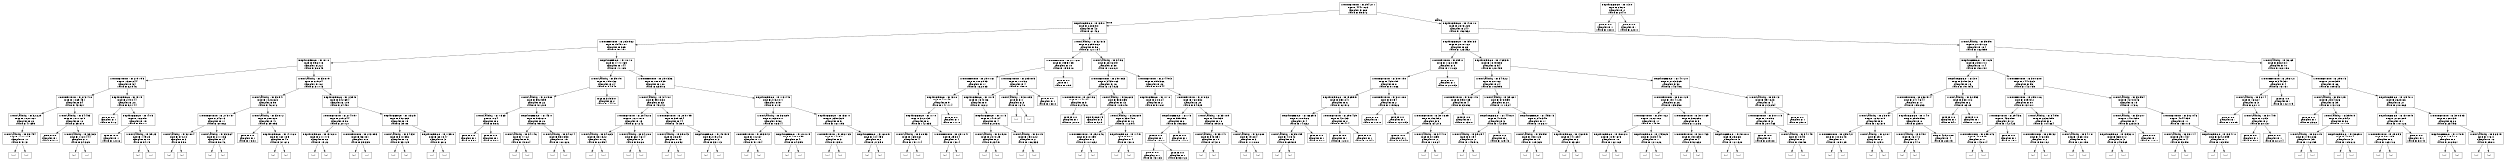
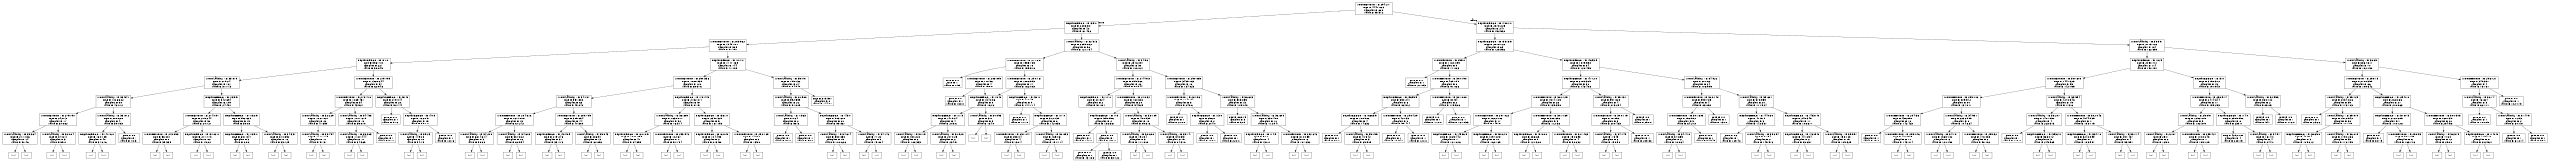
  digraph {
    node [shape=box]
    n1 [label="WOA_TEMP_K <= 294.271\nmse = 4447.023\nsamples = 668\nvalue = 95.572"]
    n2 [label="Depth_GEBCO <= -35.0\nmse = 2283.501\nsamples = 421\nvalue = 61.466"]
    n3 [label="Depth_GEBCO <= -4081.0\nmse = 2873.225\nsamples = 247\nvalue = 152.532"]
    n4 [label="WOA_TEMP_K <= 283.962\nmse = 1545.787\nsamples = 365\nvalue = 51.797"]
    n5 [label="WOA_Salinity <= 32.513\nmse = 2695.862\nsamples = 56\nvalue = 121.184"]
    n6 [label="Depth_GEBCO <= -5513.5\nmse = 2018.722\nsamples = 63\nvalue = 123.352"]
    n7 [label="WOA_Salinity <= 35.591\nmse = 2773.726\nsamples = 184\nvalue = 162.559"]
    n8 [label="Depth_GEBCO <= -81.0\nmse = 996.413\nsamples = 221\nvalue = 38.849"]
    n9 [label="Depth_GEBCO <= -107.0\nmse = 1741.469\nsamples = 144\nvalue = 71.189"]
    n10 [label="WOA_TEMP_K <= 277.681\nmse = 1955.785\nsamples = 18\nvalue = 155.918"]
    n11 [label="WOA_Salinity <= 34.96\nmse = 2346.097\nsamples = 38\nvalue = 108.027"]
    n12 [label="WOA_Salinity <= 33.879\nmse = 675.24\nsamples = 167\nvalue = 31.713"]
    n13 [label="WOA_TEMP_K <= 279.795\nmse = 1328.244\nsamples = 54\nvalue = 62.946"]
    n14 [label="WOA_TEMP_K <= 290.336\nmse = 1808.539\nsamples = 120\nvalue = 65.576"]
    n15 [label="WOA_Salinity <= 35.191\nmse = 759.732\nsamples = 24\nvalue = 94.948"]
    n16 [label="WOA_Salinity <= 33.541\nmse = 1026.622\nsamples = 58\nvalue = 46.072"]
    n17 [label="Depth_GEBCO <= -139.5\nmse = 342.694\nsamples = 109\nvalue = 24.491"]
    n18 [label="WOA_TEMP_K <= 273.418\nmse = 1069.451\nsamples = 34\nvalue = 43.927"]
    n19 [label="Depth_GEBCO <= -51.5\nmse = 279.044\nsamples = 20\nvalue = 92.744"]
    n20 [label="WOA_TEMP_K <= 275.757\nmse = 2427.3\nsamples = 17\nvalue = 60.862"]
    n21 [label="WOA_Salinity <= 33.872\nmse = 208.828\nsamples = 41\nvalue = 39.053"]
    n22 [label="WOA_TEMP_K <= 274.097\nmse = 219.244\nsamples = 90\nvalue = 20.727"]
    n23 [label="Depth_GEBCO <= -132.5\nmse = 552.665\nsamples = 19\nvalue = 39.88"]
    n24 [label="WOA_Salinity <= 33.364\nmse = 211.136\nsamples = 14\nvalue = 50.46"]
    n25 [label="WOA_Salinity <= 32.804\nmse = 8702.0\nsamples = 3\nvalue = 99.0"]
    n26 [label="Depth_GEBCO <= -4176.0\nmse = 160.185\nsamples = 40\nvalue = 37.676"]
    n27 [label="mse = 0.0\nsamples = 1\nvalue = 78.31"]
    n28 [label="(...)"]
    n29 [label="(...)"]
    n30 [label="(...)"]
    n31 [label="(...)"]
    n32 [label="(...)"]
    n33 [label="(...)"]
    n34 [label="WOA_TEMP_K <= 273.893\nmse = 56.081\nsamples = 8\nvalue = 35.339"]
    n35 [label="Depth_GEBCO <= -3782.0\nmse = 211.778\nsamples = 82\nvalue = 19.22"]
    n36 [label="Depth_GEBCO <= -135.0\nmse = 681.847\nsamples = 3\nvalue = 68.6"]
    n37 [label="WOA_Salinity <= 34.337\nmse = 310.352\nsamples = 16\nvalue = 33.725"]
    n38 [label="(...)"]
    n39 [label="(...)"]
    n40 [label="(...)"]
    n41 [label="(...)"]
    n42 [label="(...)"]
    n43 [label="(...)"]
    n44 [label="(...)"]
    n45 [label="(...)"]
    n46 [label="WOA_Salinity <= 32.229\nmse = 1021.021\nsamples = 22\nvalue = 47.699"]
    n47 [label="WOA_Salinity <= 34.483\nmse = 1077.615\nsamples = 12\nvalue = 35.878"]
    n48 [label="mse = 0.0\nsamples = 1\nvalue = 51.2"]
    n49 [label="Depth_GEBCO <= -40.5\nmse = 166.891\nsamples = 19\nvalue = 95.711"]
    n50 [label="WOA_Salinity <= 33.454\nmse = 1177.179\nsamples = 17\nvalue = 51.31"]
    n51 [label="WOA_Salinity <= 33.303\nmse = 1120.444\nsamples = 11\nvalue = 34.369"]
    n52 [label="mse = 0.0\nsamples = 1\nvalue = 57.0"]
    n53 [label="(...)"]
    n54 [label="(...)"]
    n55 [label="(...)"]
    n56 [label="(...)"]
    n57 [label="WOA_Salinity <= 35.23\nmse = 149.28\nsamples = 18\nvalue = 94.79"]
    n58 [label="mse = -0.0\nsamples = 1\nvalue = 120.6"]
    n59 [label="(...)"]
    n60 [label="(...)"]
    n61 [label="WOA_Salinity <= 34.787\nmse = 951.388\nsamples = 63\nvalue = 49.242"]
    n62 [label="Depth_GEBCO <= -1314.5\nmse = 2132.071\nsamples = 57\nvalue = 81.91"]
    n63 [label="WOA_Salinity <= 20.588\nmse = 592.599\nsamples = 22\nvalue = 91.209"]
    n64 [label="mse = 315.507\nsamples = 2\nvalue = 144.81"]
    n65 [label="WOA_TEMP_K <= 284.616\nmse = 1617.878\nsamples = 19\nvalue = 67.242"]
    n66 [label="WOA_TEMP_K <= 289.795\nmse = 385.894\nsamples = 44\nvalue = 40.389"]
    n67 [label="WOA_Salinity <= 36.689\nmse = 1638.817\nsamples = 52\nvalue = 76.314"]
    n68 [label="Depth_GEBCO <= -361.0\nmse = 2390.325\nsamples = 5\nvalue = 161.193"]
    n69 [label="WOA_Salinity <= 34.208\nmse = 6614.614\nsamples = 3\nvalue = 98.68"]
    n70 [label="WOA_Salinity <= 34.603\nmse = 381.322\nsamples = 16\nvalue = 60.954"]
    n71 [label="Depth_GEBCO <= -4875.5\nmse = 219.246\nsamples = 31\nvalue = 33.113"]
    n72 [label="WOA_Salinity <= 35.843\nmse = 286.97\nsamples = 13\nvalue = 60.852"]
    n73 [label="(...)"]
    n74 [label="(...)"]
    n75 [label="(...)"]
    n76 [label="(...)"]
    n77 [label="(...)"]
    n78 [label="(...)"]
    n79 [label="(...)"]
    n80 [label="(...)"]
    n81 [label="Depth_GEBCO <= -2010.5\nmse = 1880.855\nsamples = 41\nvalue = 84.359"]
    n82 [label="WOA_TEMP_K <= 293.942\nmse = 102.67\nsamples = 11\nvalue = 51.794"]
    n83 [label="Depth_GEBCO <= -600.5\nmse = 104.453\nsamples = 2\nvalue = 213.58"]
    n84 [label="WOA_TEMP_K <= 292.769\nmse = 1475.0\nsamples = 3\nvalue = 135.0"]
    n85 [label="(...)"]
    n86 [label="(...)"]
    n87 [label="(...)"]
    n88 [label="(...)"]
    n89 [label="(...)"]
    n90 [label="(...)"]
    n91 [label="(...)"]
    n92 [label="(...)"]
    n93 [label="WOA_Salinity <= 7.363\nmse = 0.24\nsamples = 2\nvalue = 58.6"]
    n94 [label="Depth_GEBCO <= -43.0\nmse = 503.618\nsamples = 20\nvalue = 95.867"]
    n95 [label="mse = 0.0\nsamples = 1\nvalue = 58.0"]
    n96 [label="mse = 0.0\nsamples = 1\nvalue = 59.0"]
    n97 [label="WOA_Salinity <= 34.674\nmse = 530.858\nsamples = 15\nvalue = 100.626"]
    n98 [label="WOA_Salinity <= 34.146\nmse = 77.22\nsamples = 5\nvalue = 79.804"]
    n99 [label="(...)"]
    n100 [label="(...)"]
    n101 [label="(...)"]
    n102 [label="(...)"]
    n103 [label="mse = 0.0\nmse = 1\nvalue = 7.95"]
    n104 [label="WOA_TEMP_K <= 290.161\nmse = 1086.993\nsamples = 17\nvalue = 162.083"]
    n105 [label="WOA_TEMP_K <= 274.973\nmse = 859.366\nsamples = 22\nvalue = 90.544"]
    n106 [label="WOA_TEMP_K <= 290.865\nmse = 3439.763\nsamples = 16\nvalue = 134.923"]
    n107 [label="Depth_GEBCO <= -10.5\nmse = 1340.36\nsamples = 8\nvalue = 182.2"]
    n108 [label="Depth_GEBCO <= -30.0\nmse = 410.49\nsamples = 9\nvalue = 147.714"]
    n109 [label="Depth_GEBCO <= -11.5\nmse = 1475.04\nsamples = 4\nvalue = 205.6"]
    n110 [label="mse = 0.0\nsamples = 1\nvalue = 177.0"]
    n111 [label="Depth_GEBCO <= -17.0\nmse = 312.139\nsamples = 8\nvalue = 142.833"]
    n112 [label="WOA_Salinity <= 30.19\nmse = 150.222\nsamples = 2\nvalue = 186.333"]
    n113 [label="WOA_Salinity <= 30.928\nmse = 2070.25\nsamples = 2\nvalue = 234.5"]
    n114 [label="WOA_TEMP_K <= 283.805\nmse = 110.56\nsamples = 4\nvalue = 158.8"]
    n115 [label="WOA_Salinity <= 30.093\nmse = 3.0\nsamples = 3\nvalue = 164.0"]
    n116 [label="mse = 0.0\nsamples = 1\nvalue = 138.0"]
    n117 [label="(...)"]
    n118 [label="(...)"]
    n119 [label="(...)"]
    n120 [label="(...)"]
    n121 [label="(...)"]
    n122 [label="(...)"]
    n123 [label="WOA_TEMP_K <= 291.047\nmse = 253.04\nsamples = 4\nvalue = 130.4"]
    n124 [label="WOA_Salinity <= 30.893\nmse = 165.061\nsamples = 4\nvalue = 151.714"]
    n125 [label="(...)"]
    n126 [label="(...)"]
    n127 [label="(...)"]
    n128 [label="(...)"]
    n129 [label="Depth_GEBCO <= -17.0\nmse = 20.824\nsamples = 2\nvalue = 51.087"]
    n130 [label="WOA_TEMP_K <= 278.32\nmse = 760.332\nsamples = 20\nvalue = 94.929"]
    n131 [label="WOA_TEMP_K <= 287.96\nmse = 1147.84\nsamples = 3\nvalue = 243.6"]
    n132 [label="WOA_Salinity <= 36.603\nmse = 503.855\nsamples = 13\nvalue = 109.048"]
    n133 [label="Depth_GEBCO <= -7.5\nmse = 555.556\nsamples = 2\nvalue = 156.667"]
    n134 [label="WOA_Salinity <= 33.189\nmse = 400.939\nsamples = 18\nvalue = 89.316"]
    n135 [label="mse = 0.0\nsamples = 1\nvalue = 43.183"]
    n136 [label="mse = 0.0\nsamples = 1\nvalue = 53.722"]
    n137 [label="mse = 0.0\nsamples = 1\nvalue = 140.0"]
    n138 [label="mse = 0.0\nsamples = 1\nvalue = 190.0"]
    n139 [label="WOA_Salinity <= 32.688\nmse = 19.284\nsamples = 3\nvalue = 111.808"]
    n140 [label="WOA_Salinity <= 33.741\nmse = 348.351\nsamples = 15\nvalue = 84.318"]
    n141 [label="(...)"]
    n142 [label="(...)"]
    n143 [label="(...)"]
    n144 [label="(...)"]
    n145 [label="mse = 0.0\nsamples = 1\nvalue = 270.0"]
    n146 [label="Depth_GEBCO <= -13.0\nmse = 256.0\nsamples = 2\nvalue = 204.0"]
    n147 [label="mse = 868.75\nsamples = 3\nvalue = 92.5"]
    n148 [label="WOA_Salinity <= 36.609\nmse = 338.408\nsamples = 10\nvalue = 112.941"]
    n149 [label="mse = 0.0\nsamples = 1\nvalue = 188.0"]
    n150 [label="mse = 0.0\nsamples = 1\nvalue = 220.0"]
    n151 [label="Depth_GEBCO <= -14.5\nmse = 50.0\nsamples = 4\nvalue = 130.0"]
    n152 [label="WOA_TEMP_K <= 292.646\nmse = 310.059\nsamples = 6\nvalue = 107.692"]
    n153 [label="(...)"]
    n154 [label="(...)"]
    n155 [label="(...)"]
    n156 [label="(...)"]
    n157 [label="WOA_TEMP_K <= 295.0\nmse = 1160.099\nsamples = 9\nvalue = 77.063"]
    n158 [label="Depth_GEBCO <= -4693.5\nmse = 1849.598\nsamples = 54\nvalue = 128.495"]
    n159 [label="Depth_GEBCO <= -16.5\nmse = 2050.701\nsamples = 114\nvalue = 150.797"]
    n160 [label="WOA_Salinity <= 36.69\nmse = 3364.311\nsamples = 70\nvalue = 182.198"]
    n161 [label="mse = 0.0\nsamples = 1\nvalue = 21.053"]
    n162 [label="WOA_TEMP_K <= 300.198\nmse = 469.755\nsamples = 8\nvalue = 91.066"]
    n163 [label="Depth_GEBCO <= -4772.0\nmse = 2183.365\nsamples = 30\nvalue = 146.486"]
    n164 [label="WOA_Salinity <= 34.922\nmse = 601.62\nsamples = 24\nvalue = 106.995"]
    n165 [label="Depth_GEBCO <= -5659.5\nmse = 350.241\nsamples = 6\nvalue = 82.912"]
    n166 [label="WOA_TEMP_K <= 301.088\nmse = 30.54\nsamples = 2\nvalue = 115.526"]
    n167 [label="Depth_GEBCO <= -6665.5\nmse = 108.986\nsamples = 4\nvalue = 74.632"]
    n168 [label="WOA_TEMP_K <= 298.429\nmse = 421.33\nsamples = 2\nvalue = 99.474"]
    n169 [label="mse = 0.0\nsamples = 1\nvalue = 110.0"]
    n170 [label="mse = 0.0\nsamples = 1\nvalue = 121.053"]
    n171 [label="mse = 0.0\nsamples = 1\nvalue = 90.0"]
    n172 [label="WOA_Salinity <= 35.195\nmse = 40.342\nsamples = 3\nvalue = 69.509"]
    n173 [label="mse = 0.0\nsamples = 1\nvalue = 78.947"]
    n174 [label="mse = -0.0\nsamples = 1\nvalue = 120.0"]
    n175 [label="(...)"]
    n176 [label="(...)"]
    n177 [label="WOA_TEMP_K <= 300.725\nmse = 1514.125\nsamples = 26\nvalue = 135.358"]
    n178 [label="WOA_Salinity <= 35.131\nmse = 997.823\nsamples = 4\nvalue = 213.254"]
    n179 [label="WOA_TEMP_K <= 302.148\nmse = 993.785\nsamples = 4\nvalue = 83.052"]
    n180 [label="WOA_Salinity <= 35.687\nmse = 378.559\nsamples = 20\nvalue = 111.924"]
    n181 [label="WOA_TEMP_K <= 297.022\nmse = 1682.182\nsamples = 17\nvalue = 149.51"]
    n182 [label="WOA_TEMP_K <= 301.169\nmse = 386.696\nsamples = 9\nvalue = 112.36"]
    n183 [label="WOA_TEMP_K <= 300.115\nmse = 18.856\nsamples = 3\nvalue = 200.463"]
    n184 [label="mse = 0.0\nsamples = 1\nvalue = 290.0"]
    n185 [label="Depth_GEBCO <= -4936.5\nmse = 1825.442\nsamples = 7\nvalue = 121.026"]
    n186 [label="Depth_GEBCO <= -5002.0\nmse = 1097.673\nsamples = 10\nvalue = 162.169"]
    n187 [label="Depth_GEBCO <= -5108.0\nmse = 236.63\nsamples = 5\nvalue = 121.328"]
    n188 [label="WOA_TEMP_K <= 301.463\nmse = 150.693\nsamples = 4\nvalue = 92.632"]
    n189 [label="(...)"]
    n190 [label="(...)"]
    n191 [label="(...)"]
    n192 [label="(...)"]
    n193 [label="(...)"]
    n194 [label="(...)"]
    n195 [label="(...)"]
    n196 [label="(...)"]
    n197 [label="WOA_Salinity <= 34.749\nmse = 1.345\nsamples = 2\nvalue = 198.58"]
    n198 [label="mse = -0.0\nsamples = 1\nvalue = 209.88"]
    n199 [label="(...)"]
    n200 [label="(...)"]
    n201 [label="WOA_TEMP_K <= 301.685\nmse = 156.992\nsamples = 3\nvalue = 64.273"]
    n202 [label="mse = 0.0\nsamples = 1\nvalue = 130.0"]
    n203 [label="Depth_GEBCO <= -4406.0\nmse = 47.975\nsamples = 3\nvalue = 142.357"]
    n204 [label="Depth_GEBCO <= -4531.5\nmse = 248.345\nsamples = 17\nvalue = 106.677"]
    n205 [label="WOA_Salinity <= 34.478\nmse = 37.655\nsamples = 2\nvalue = 78.864"]
    n206 [label="mse = -0.0\nsamples = 1\nvalue = 54.545"]
    n207 [label="(...)"]
    n208 [label="(...)"]
    n209 [label="mse = 0.2\nsamples = 1\nvalue = 129.48"]
    n210 [label="WOA_Salinity <= 35.294\nmse = 8.154\nsamples = 2\nvalue = 145.576"]
    n211 [label="Depth_GEBCO <= -4609.5\nmse = 441.254\nsamples = 2\nvalue = 83.697"]
    n212 [label="WOA_Salinity <= 35.957\nmse = 158.123\nsamples = 15\nvalue = 109.329"]
    n213 [label="(...)"]
    n214 [label="(...)"]
    n215 [label="(...)"]
    n216 [label="(...)"]
    n217 [label="(...)"]
    n218 [label="(...)"]
    n219 [label="WOA_TEMP_K <= 300.608\nmse = 1441.323\nsamples = 95\nvalue = 142.755"]
    n220 [label="Depth_GEBCO <= -3.0\nmse = 3150.312\nsamples = 19\nvalue = 191.543"]
    n221 [label="WOA_TEMP_K <= 298.73\nmse = 2708.395\nsamples = 66\nvalue = 189.642"]
    n222 [label="WOA_TEMP_K <= 296.721\nmse = 349.397\nsamples = 4\nvalue = 73.731"]
    n223 [label="WOA_TEMP_K <= 299.106\nmse = 809.572\nsamples = 80\nvalue = 137.811"]
    n224 [label="WOA_Salinity <= 33.554\nmse = 4278.346\nsamples = 15\nvalue = 173.6"]
    n225 [label="WOA_TEMP_K <= 298.514\nmse = 2414.644\nsamples = 17\nvalue = 199.293"]
    n226 [label="WOA_Salinity <= 32.553\nmse = 838.102\nsamples = 2\nvalue = 83.05"]
    n227 [label="WOA_TEMP_K <= 294.36\nmse = 436.898\nsamples = 72\nvalue = 142.423"]
    n228 [label="WOA_Salinity <= 34.951\nmse = 2236.599\nsamples = 8\nvalue = 104.664"]
    n229 [label="WOA_Salinity <= 33.207\nmse = 1401.998\nsamples = 4\nvalue = 223.313"]
    n230 [label="WOA_TEMP_K <= 302.046\nmse = 4044.935\nsamples = 11\nvalue = 153.715"]
    n231 [label="mse = 0.0\nsamples = 1\nvalue = 75.0"]
    n232 [label="WOA_TEMP_K <= 299.046\nmse = 400.505\nsamples = 71\nvalue = 143.014"]
    n233 [label="WOA_Salinity <= 34.781\nmse = 1863.182\nsamples = 6\nvalue = 120.158"]
    n234 [label="WOA_TEMP_K <= 299.32\nmse = 476.033\nsamples = 2\nvalue = 58.182"]
    n235 [label="(...)"]
    n236 [label="(...)"]
    n237 [label="(...)"]
    n238 [label="(...)"]
    n239 [label="(...)"]
    n240 [label="(...)"]
    n241 [label="mse = 0.0\nsamples = 1\nvalue = 178.0"]
    n242 [label="Depth_GEBCO <= -3532.0\nmse = 563.072\nsamples = 3\nvalue = 245.969"]
    n243 [label="Depth_GEBCO <= -3347.0\nmse = 3242.899\nsamples = 7\nvalue = 183.597"]
    n244 [label="WOA_Salinity <= 33.774\nmse = 291.487\nsamples = 4\nvalue = 93.951"]
    n245 [label="(...)"]
    n246 [label="(...)"]
    n247 [label="(...)"]
    n248 [label="(...)"]
    n249 [label="(...)"]
    n250 [label="(...)"]
    n251 [label="WOA_Salinity <= 25.897\nmse = 1292.079\nsamples = 9\nvalue = 182.379"]
    n252 [label="Depth_GEBCO <= -14.0\nmse = 2905.556\nsamples = 8\nvalue = 235.0"]
    n253 [label="mse = 0.0\nsamples = 1\nvalue = 54.1"]
    n254 [label="mse = 0.0\nsamples = 1\nvalue = 112.0"]
    n255 [label="WOA_Salinity <= 22.87\nmse = 25.0\nsamples = 2\nvalue = 125.0"]
    n256 [label="WOA_TEMP_K <= 295.427\nmse = 1008.243\nsamples = 7\nvalue = 189.129"]
    n257 [label="mse = 4292.188\nsamples = 4\nvalue = 223.75"]
    n258 [label="WOA_Salinity <= 34.57\nmse = 1614.0\nsamples = 4\nvalue = 244.0"]
    n259 [label="(...)"]
    n260 [label="(...)"]
    n261 [label="(...)"]
    n262 [label="(...)"]
    n263 [label="(...)"]
    n264 [label="(...)"]
    n265 [label="WOA_Salinity <= 35.725\nmse = 2034.826\nsamples = 39\nvalue = 173.703"]
    n266 [label="Depth_GEBCO <= -2540.0\nmse = 2623.66\nsamples = 27\nvalue = 218.863"]
    n267 [label="WOA_Salinity <= 36.74\nmse = 16.627\nsamples = 3\nvalue = 62.111"]
    n268 [label="mse = 0.0\nsamples = 1\nvalue = 102.779"]
    n269 [label="mse = 0.0\nsamples = 1\nvalue = 236.2"]
    n270 [label="WOA_Salinity <= 35.919\nmse = 1972.542\nsamples = 38\nvalue = 171.75"]
    n271 [label="Depth_GEBCO <= -3780.5\nmse = 2760.285\nsamples = 7\nvalue = 178.126"]
    n272 [label="WOA_TEMP_K <= 300.503\nmse = 1687.351\nsamples = 20\nvalue = 234.531"]
    n273 [label="Depth_GEBCO <= -3865.0\nmse = 40.504\nsamples = 3\nvalue = 105.612"]
    n274 [label="WOA_Salinity <= 36.019\nmse = 1790.286\nsamples = 35\nvalue = 176.159"]
    n275 [label="(...)"]
    n276 [label="(...)"]
    n277 [label="(...)"]
    n278 [label="(...)"]
    n279 [label="mse = 0.0\nsamples = 1\nvalue = 307.9"]
    n280 [label="WOA_TEMP_K <= 298.93\nmse = 987.799\nsamples = 6\nvalue = 163.706"]
    n281 [label="WOA_Salinity <= 36.379\nmse = 776.0\nsamples = 12\nvalue = 258.0"]
    n282 [label="Depth_GEBCO <= -140.5\nmse = 1154.78\nsamples = 8\nvalue = 202.527"]
    n283 [label="(...)"]
    n284 [label="(...)"]
    n285 [label="(...)"]
    n286 [label="(...)"]
    n287 [label="(...)"]
    n288 [label="(...)"]
    n289 [label="mse = 0.0\nsamples = 1\nvalue = 70.009"]
    n290 [label="WOA_Salinity <= 37.475\nmse = 1.293\nsamples = 2\nvalue = 60.137"]
    n291 [label="mse = 0.0\nsamples = 1\nvalue = 61.274"]
    n292 [label="mse = 0.0\nsamples = 1\nvalue = 59.0"]
    n1 -> n2 [headlabel=True labelangle=45 labeldistance=2.5]
    n1 -> n3 [headlabel=False labelangle=-45 labeldistance=2.5]
    n2 -> n4
    n2 -> n5
    n3 -> n6
    n3 -> n7
    n4 -> n8
    n4 -> n9
    n5 -> n10
    n5 -> n11
    n6 -> n157
    n6 -> n158
    n7 -> n159
    n7 -> n160
    n8 -> n12
    n8 -> n13
    n9 -> n14
    n9 -> n15
    n10 -> n103
    n10 -> n104
    n11 -> n105
    n11 -> n106
    n12 -> n16
    n12 -> n17
    n13 -> n18
    n13 -> n19
    n14 -> n61
    n14 -> n62
    n15 -> n63
    n15 -> n64
    n16 -> n20
    n16 -> n21
    n17 -> n22
    n17 -> n23
    n18 -> n46
    n18 -> n47
    n19 -> n48
    n19 -> n49
    n20 -> n24
    n20 -> n25
    n21 -> n26
    n21 -> n27
    n22 -> n34
    n22 -> n35
    n23 -> n36
    n23 -> n37
    n24 -> n28
    n24 -> n29
    n25 -> n30
    n25 -> n31
    n26 -> n32
    n26 -> n33
    n34 -> n38
    n34 -> n39
    n35 -> n40
    n35 -> n41
    n36 -> n42
    n36 -> n43
    n37 -> n44
    n37 -> n45
    n46 -> n50
    n47 -> n51
    n47 -> n52
    n49 -> n57
    n49 -> n58
    n50 -> n53
    n50 -> n54
    n51 -> n55
    n51 -> n56
    n57 -> n59
    n57 -> n60
    n61 -> n65
    n61 -> n66
    n62 -> n67
    n62 -> n68
    n63 -> n93
    n63 -> n94
    n65 -> n69
    n65 -> n70
    n66 -> n71
    n66 -> n72
    n67 -> n81
    n67 -> n82
    n68 -> n83
    n68 -> n84
    n69 -> n73
    n69 -> n74
    n70 -> n75
    n70 -> n76
    n71 -> n77
    n71 -> n78
    n72 -> n79
    n72 -> n80
    n81 -> n85
    n81 -> n86
    n82 -> n87
    n82 -> n88
    n83 -> n89
    n83 -> n90
    n84 -> n91
    n84 -> n92
    n93 -> n95
    n93 -> n96
    n94 -> n97
    n94 -> n98
    n97 -> n99
    n97 -> n100
    n98 -> n101
    n98 -> n102
    n104 -> n107
    n104 -> n108
    n105 -> n129
    n105 -> n130
    n106 -> n131
    n106 -> n132
    n107 -> n109
    n108 -> n110
    n108 -> n111
    n109 -> n112
    n109 -> n113
    n111 -> n123
    n111 -> n124
    n112 -> n117
    n112 -> n118
    n113 -> n119
    n113 -> n120
    n114 -> n107
-   n114 -> n115
+   n107 -> n115
    n114 -> n116
    n115 -> n121
    n115 -> n122
    n123 -> n125
    n123 -> n126
    n124 -> n127
    n124 -> n128
    n130 -> n133
    n130 -> n134
    n131 -> n145
+   n131 -> n146
    n132 -> n147
    n132 -> n148
    n133 -> n137
    n133 -> n138
    n134 -> n139
    n134 -> n140
    n138 -> n135
    n138 -> n136
    n139 -> n141
    n139 -> n142
    n140 -> n143
    n140 -> n144
    n146 -> n149
    n146 -> n150
    n148 -> n151
    n148 -> n152
    n151 -> n153
    n151 -> n154
    n152 -> n155
    n152 -> n156
    n157 -> n161
    n157 -> n162
    n158 -> n163
    n158 -> n164
    n159 -> n219
    n159 -> n220
    n160 -> n221
    n160 -> n222
    n162 -> n165
    n162 -> n166
    n163 -> n177
    n163 -> n178
    n164 -> n179
    n164 -> n180
    n165 -> n167
    n165 -> n168
    n166 -> n169
    n166 -> n170
    n167 -> n171
    n167 -> n172
    n168 -> n173
    n168 -> n174
    n172 -> n175
    n172 -> n176
    n177 -> n181
    n177 -> n182
    n178 -> n183
    n178 -> n184
    n179 -> n201
    n179 -> n202
    n180 -> n203
    n180 -> n204
    n181 -> n185
    n181 -> n186
    n182 -> n187
    n182 -> n188
    n183 -> n197
    n183 -> n198
    n185 -> n189
    n185 -> n190
    n186 -> n191
    n186 -> n192
    n187 -> n193
    n187 -> n194
    n188 -> n195
    n188 -> n196
    n197 -> n199
    n197 -> n200
    n201 -> n205
    n201 -> n206
    n203 -> n209
    n203 -> n210
    n204 -> n211
    n204 -> n212
    n205 -> n207
    n205 -> n208
    n210 -> n213
    n210 -> n214
    n211 -> n215
    n211 -> n216
    n212 -> n217
    n212 -> n218
    n219 -> n223
    n219 -> n224
    n220 -> n225
    n220 -> n226
    n221 -> n265
    n221 -> n266
    n222 -> n267
    n222 -> n268
    n223 -> n227
    n223 -> n228
    n224 -> n229
    n224 -> n230
    n225 -> n251
    n225 -> n252
    n226 -> n253
    n226 -> n254
    n227 -> n231
    n227 -> n232
    n228 -> n233
    n228 -> n234
    n229 -> n241
    n229 -> n242
    n230 -> n243
    n230 -> n244
    n232 -> n235
    n232 -> n236
    n233 -> n237
    n233 -> n238
    n234 -> n239
    n234 -> n240
    n242 -> n245
    n242 -> n246
    n243 -> n247
    n243 -> n248
    n244 -> n249
    n244 -> n250
    n251 -> n255
    n251 -> n256
    n252 -> n257
    n252 -> n258
    n255 -> n259
    n255 -> n260
    n256 -> n261
    n256 -> n262
    n258 -> n263
    n258 -> n264
    n265 -> n269
    n265 -> n270
    n266 -> n271
    n266 -> n272
    n267 -> n289
    n267 -> n290
    n270 -> n273
    n270 -> n274
    n271 -> n279
    n271 -> n280
    n272 -> n281
    n272 -> n282
    n273 -> n275
    n273 -> n276
    n274 -> n277
    n274 -> n278
    n280 -> n283
    n280 -> n284
    n281 -> n285
    n281 -> n286
    n282 -> n287
    n282 -> n288
    n290 -> n291
    n290 -> n292
  }
